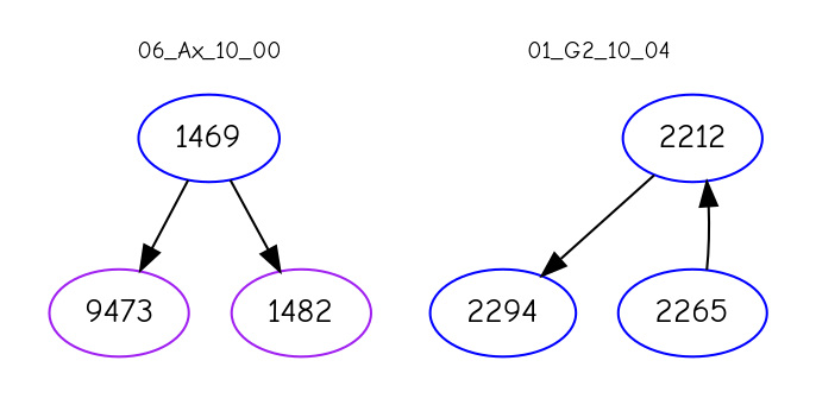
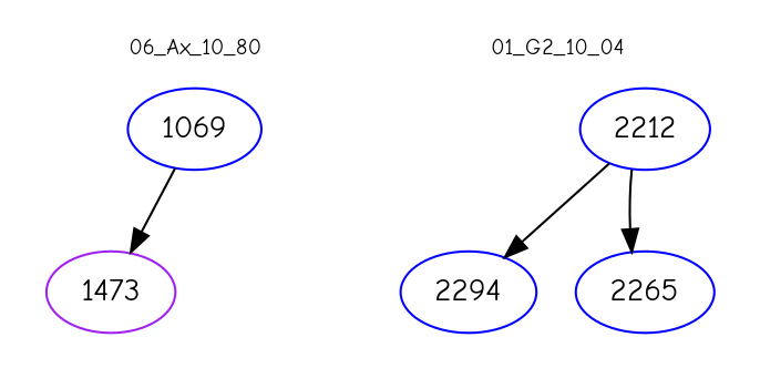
  digraph {
    fontname="Comic Neue"
    node [color=blue fontname="Comic Neue"]
    edge [color=black fontname="Comic Neue"]
-   n1 [label=1469]
-   n2 [color=purple label=9473]
-   n3 [color=purple label=1482]
+   n1 [label=1069]
+   n2 [color=purple label=1473]
    n4 [label=2212]
    n5 [label=2294]
    n6 [label=2265]
    subgraph cluster_1 {
      color=white
      fontsize=10
-     label="06_Ax_10_00"
+     label="06_Ax_10_80"
      n1
      n2
-     n3
    }
    subgraph cluster_2 {
      color=white
      fontsize=10
      label="01_G2_10_04"
      n4
      n5
      n6
    }
    n1 -> n2
-   n1 -> n3
    n4 -> n5
-   n6 -> n4
+   n4 -> n6
  }
